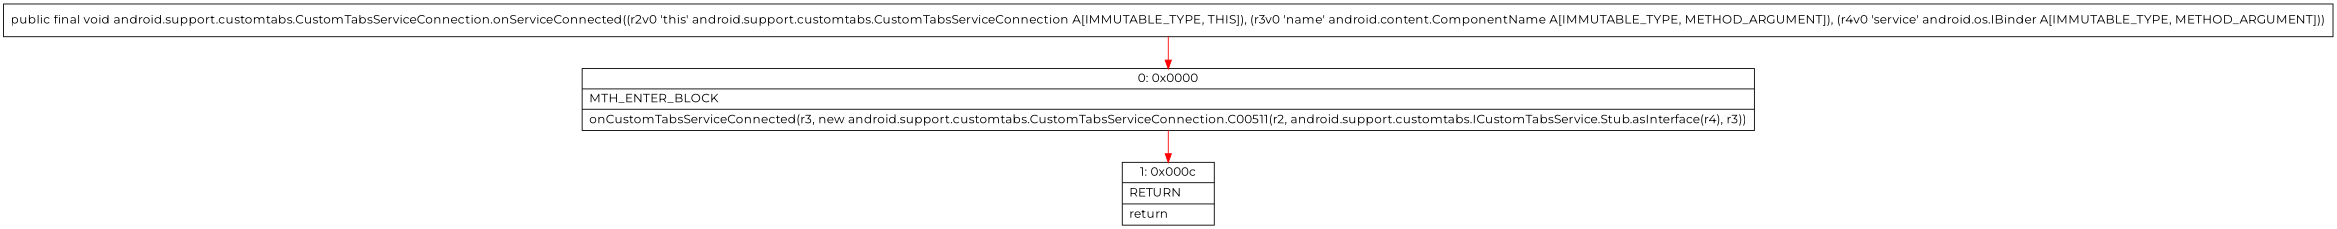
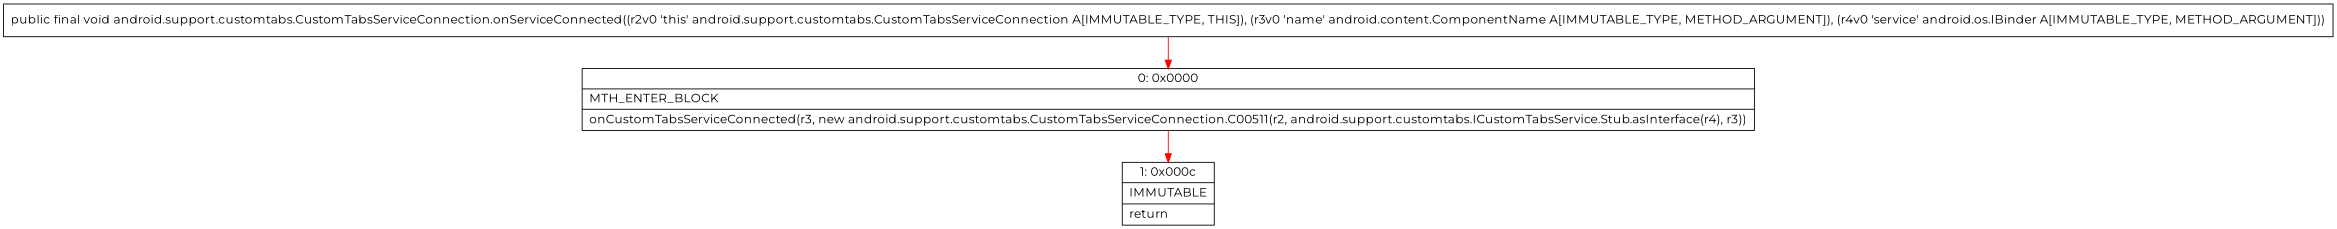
  digraph {
    fontname=Montserrat
    node [shape=record fontname=Montserrat]
    edge [color=red fontname=Montserrat]
    n1 [label="{0\:\ 0x0000|MTH_ENTER_BLOCK\l|onCustomTabsServiceConnected(r3, new android.support.customtabs.CustomTabsServiceConnection.C00511(r2, android.support.customtabs.ICustomTabsService.Stub.asInterface(r4), r3))\l}"]
-   n2 [label="{1\:\ 0x000c|RETURN\l|return\l}"]
+   n2 [label="{1\:\ 0x000c|IMMUTABLE\l|return\l}"]
    n3 [label="{public final void android.support.customtabs.CustomTabsServiceConnection.onServiceConnected((r2v0 'this' android.support.customtabs.CustomTabsServiceConnection A[IMMUTABLE_TYPE, THIS]), (r3v0 'name' android.content.ComponentName A[IMMUTABLE_TYPE, METHOD_ARGUMENT]), (r4v0 'service' android.os.IBinder A[IMMUTABLE_TYPE, METHOD_ARGUMENT])) }"]
    n1 -> n2
    n3 -> n1
  }
